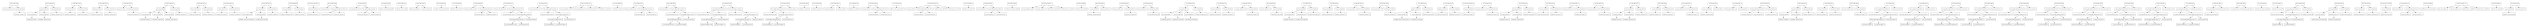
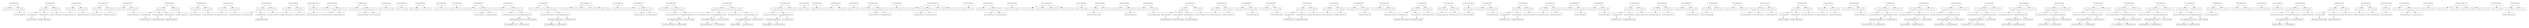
  digraph {
    fontname="EB Garamond"
    node [fontname="EB Garamond" shape=box]
    edge [fontname="EB Garamond"]
    n1 [label=StatementMoveNode]
    n2 [label="ExpressionConstNode: 1"]
    n3 [label=ExpressionTempNode]
    n4 [label="TempNode: auxiliary@3393"]
    n5 [label=StatementMoveNode]
    n6 [label=ExpressionCallNode]
    n7 [label=ExpressionTempNode]
    n8 [label=ExpressionNameNode]
    n9 [label=ExpressionTempNode]
    n10 [label="TempNode: auxiliary@3394"]
    n11 [label="LabelNode: new@2967"]
    n12 [label="TempNode: auxiliary@3393"]
    n13 [label=StatementMoveNode]
    n14 [label=ExpressionTempNode]
    n15 [label=ExpressionTempNode]
    n16 [label="TempNode: auxiliary@3393"]
    n17 [label="TempNode: auxiliary@3375"]
    n18 [label=StatementMoveNode]
    n19 [label=ExpressionTempNode]
    n20 [label=ExpressionTempNode]
    n21 [label="TempNode: auxiliary@3374"]
    n22 [label="TempNode: auxiliary@3395"]
    n23 [label=StatementMoveNode]
    n24 [label="ExpressionConstNode: 10"]
    n25 [label=ExpressionTempNode]
    n26 [label="TempNode: auxiliary@3396"]
    n27 [label=StatementMoveNode]
    n28 [label=ExpressionCallNode]
    n29 [label=ExpressionTempNode]
    n30 [label=ExpressionNameNode]
    n31 [label=ExpressionTempNode]
    n32 [label=ExpressionTempNode]
    n33 [label="TempNode: auxiliary@3397"]
    n34 [label="LabelNode: Start@2966"]
    n35 [label="TempNode: auxiliary@3395"]
    n36 [label="TempNode: auxiliary@3396"]
    n37 [label=StatementMoveNode]
    n38 [label=ExpressionTempNode]
    n39 [label=ExpressionTempNode]
    n40 [label="TempNode: auxiliary@3396"]
    n41 [label="TempNode: auxiliary@3376"]
    n42 [label=StatementMoveNode]
    n43 [label=ExpressionTempNode]
    n44 [label=ExpressionTempNode]
    n45 [label="TempNode: auxiliary@3375"]
    n46 [label="TempNode: auxiliary@3398"]
    n47 [label=StatementMoveNode]
    n48 [label=ExpressionCallNode]
    n49 [label=ExpressionTempNode]
    n50 [label=ExpressionNameNode]
    n51 [label=ExpressionTempNode]
    n52 [label="TempNode: auxiliary@3399"]
-   n53 [label="LabelNode: System.out.println@2968"]
    n54 [label="TempNode: auxiliary@3398"]
    n55 [label=StatementMoveNode]
    n56 [label=ExpressionTempNode]
    n57 [label=ExpressionTempNode]
    n58 [label="TempNode: auxiliary@3398"]
    n59 [label="TempNode: auxiliary@3377"]
    n60 [label=StatementExpressionNode]
    n61 [label=ExpressionTempNode]
    n62 [label="TempNode: auxiliary@3376"]
    n63 [label=StatementMoveNode]
    n64 [label="ExpressionLocalNode: i"]
    n65 [label="ExpressionBinaryOperationNode: 1"]
    n66 [label="ExpressionLocalNode: size"]
    n67 [label="ExpressionConstNode: 1"]
    n68 [label=StatementMoveNode]
    n69 [label="ExpressionLocalNode: aux02"]
    n70 [label="ExpressionBinaryOperationNode: 1"]
    n71 [label="ExpressionConstNode: 0"]
    n72 [label="ExpressionConstNode: 1"]
    n73 [label=StatementJumpNode]
    n74 [label="LabelNode: while_conditional@2980"]
    n75 [label=StatementLabelNode]
    n76 [label="LabelNode: while_true@2981"]
    n77 [label=StatementMoveNode]
    n78 [label="ExpressionLocalNode: j"]
    n79 [label="ExpressionConstNode: 1"]
    n80 [label=StatementJumpNode]
    n81 [label="LabelNode: while_conditional@2977"]
    n82 [label=StatementLabelNode]
    n83 [label="LabelNode: while_true@2978"]
    n84 [label=StatementMoveNode]
    n85 [label="ExpressionLocalNode: aux07"]
    n86 [label="ExpressionBinaryOperationNode: 1"]
    n87 [label="ExpressionLocalNode: j"]
    n88 [label="ExpressionConstNode: 1"]
    n89 [label=StatementMoveNode]
    n90 [label="ExpressionLocalNode: aux04"]
    n91 [label="ExpressionBinaryOperationNode: 0"]
    n92 [label="ExpressionLocalNode: number"]
    n93 [label="ExpressionBinaryOperationNode: 0"]
    n94 [label="ExpressionBinaryOperationNode: 2"]
    n95 [label="ExpressionConstNode: 8"]
    n96 [label="ExpressionLocalNode: aux07"]
    n97 [label="ExpressionConstNode: 8"]
    n98 [label=StatementMoveNode]
    n99 [label="ExpressionLocalNode: aux05"]
    n100 [label="ExpressionBinaryOperationNode: 0"]
    n101 [label="ExpressionLocalNode: number"]
    n102 [label="ExpressionBinaryOperationNode: 0"]
    n103 [label="ExpressionBinaryOperationNode: 2"]
    n104 [label="ExpressionConstNode: 8"]
    n105 [label="ExpressionLocalNode: j"]
    n106 [label="ExpressionConstNode: 8"]
    n107 [label="StatementCJumpNode: 2"]
    n108 [label="ExpressionLocalNode: aux05"]
    n109 [label="ExpressionLocalNode: aux04"]
    n110 [label="LabelNode: if_false@2975"]
    n111 [label="LabelNode: if_true@2974"]
    n112 [label=StatementLabelNode]
    n113 [label="LabelNode: if_true@2974"]
    n114 [label=StatementMoveNode]
    n115 [label="ExpressionLocalNode: aux06"]
    n116 [label="ExpressionBinaryOperationNode: 1"]
    n117 [label="ExpressionLocalNode: j"]
    n118 [label="ExpressionConstNode: 1"]
    n119 [label=StatementMoveNode]
    n120 [label="ExpressionLocalNode: t"]
    n121 [label="ExpressionBinaryOperationNode: 0"]
    n122 [label="ExpressionLocalNode: number"]
    n123 [label="ExpressionBinaryOperationNode: 0"]
    n124 [label="ExpressionBinaryOperationNode: 2"]
    n125 [label="ExpressionConstNode: 8"]
    n126 [label="ExpressionLocalNode: aux06"]
    n127 [label="ExpressionConstNode: 8"]
    n128 [label=StatementMoveNode]
    n129 [label="ExpressionBinaryOperationNode: 0"]
    n130 [label="ExpressionBinaryOperationNode: 0"]
    n131 [label="ExpressionLocalNode: number"]
    n132 [label="ExpressionBinaryOperationNode: 0"]
    n133 [label="ExpressionLocalNode: number"]
    n134 [label="ExpressionBinaryOperationNode: 0"]
    n135 [label="ExpressionBinaryOperationNode: 2"]
    n136 [label="ExpressionConstNode: 8"]
    n137 [label="ExpressionLocalNode: aux06"]
    n138 [label="ExpressionConstNode: 8"]
    n139 [label="ExpressionBinaryOperationNode: 2"]
    n140 [label="ExpressionConstNode: 8"]
    n141 [label="ExpressionLocalNode: j"]
    n142 [label="ExpressionConstNode: 8"]
    n143 [label=StatementMoveNode]
    n144 [label="ExpressionBinaryOperationNode: 0"]
    n145 [label="ExpressionLocalNode: t"]
    n146 [label="ExpressionLocalNode: number"]
    n147 [label="ExpressionBinaryOperationNode: 0"]
    n148 [label="ExpressionBinaryOperationNode: 2"]
    n149 [label="ExpressionConstNode: 8"]
    n150 [label="ExpressionLocalNode: j"]
    n151 [label="ExpressionConstNode: 8"]
    n152 [label=StatementJumpNode]
    n153 [label="LabelNode: if_end@2976"]
    n154 [label=StatementLabelNode]
    n155 [label="LabelNode: if_false@2975"]
    n156 [label=StatementMoveNode]
    n157 [label="ExpressionLocalNode: nt"]
    n158 [label="ExpressionConstNode: 0"]
    n159 [label=StatementLabelNode]
    n160 [label="LabelNode: if_end@2976"]
    n161 [label=StatementMoveNode]
    n162 [label="ExpressionLocalNode: j"]
    n163 [label="ExpressionBinaryOperationNode: 0"]
    n164 [label="ExpressionLocalNode: j"]
    n165 [label="ExpressionConstNode: 1"]
    n166 [label=StatementLabelNode]
    n167 [label="LabelNode: while_conditional@2977"]
    n168 [label="StatementCJumpNode: 2"]
    n169 [label="ExpressionLocalNode: j"]
    n170 [label="ExpressionBinaryOperationNode: 0"]
    n171 [label="LabelNode: while_end@2979"]
    n172 [label="LabelNode: while_true@2978"]
    n173 [label="ExpressionLocalNode: i"]
    n174 [label="ExpressionConstNode: 1"]
    n175 [label=StatementLabelNode]
    n176 [label="LabelNode: while_end@2979"]
    n177 [label=StatementMoveNode]
    n178 [label="ExpressionLocalNode: i"]
    n179 [label="ExpressionBinaryOperationNode: 1"]
    n180 [label="ExpressionLocalNode: i"]
    n181 [label="ExpressionConstNode: 1"]
    n182 [label=StatementLabelNode]
    n183 [label="LabelNode: while_conditional@2980"]
    n184 [label="StatementCJumpNode: 2"]
    n185 [label="ExpressionLocalNode: aux02"]
    n186 [label="ExpressionLocalNode: i"]
    n187 [label="LabelNode: while_end@2982"]
    n188 [label="LabelNode: while_true@2981"]
    n189 [label=StatementLabelNode]
    n190 [label="LabelNode: while_end@2982"]
    n191 [label=StatementMoveNode]
    n192 [label=ExpressionTempNode]
    n193 [label="ExpressionConstNode: 0"]
    n194 [label="TempNode: return@return@48"]
    n195 [label=StatementMoveNode]
    n196 [label="ExpressionLocalNode: this"]
    n197 [label=ExpressionTempNode]
    n198 [label="TempNode: auxiliary@3382"]
    n199 [label=StatementMoveNode]
    n200 [label="ExpressionLocalNode: sz"]
    n201 [label=ExpressionTempNode]
    n202 [label="TempNode: auxiliary@3383"]
    n203 [label=StatementMoveNode]
    n204 [label=ExpressionCallNode]
    n205 [label=ExpressionTempNode]
    n206 [label=ExpressionNameNode]
    n207 [label=ExpressionTempNode]
    n208 [label=ExpressionTempNode]
    n209 [label="TempNode: auxiliary@3384"]
    n210 [label="LabelNode: Init@2969"]
    n211 [label="TempNode: auxiliary@3382"]
    n212 [label="TempNode: auxiliary@3383"]
    n213 [label=StatementMoveNode]
    n214 [label=ExpressionTempNode]
    n215 [label=ExpressionTempNode]
    n216 [label="TempNode: auxiliary@3383"]
    n217 [label="TempNode: auxiliary@3370"]
    n218 [label=StatementMoveNode]
    n219 [label="ExpressionLocalNode: aux01"]
    n220 [label=ExpressionTempNode]
    n221 [label="TempNode: auxiliary@3369"]
    n222 [label=StatementMoveNode]
    n223 [label="ExpressionLocalNode: this"]
    n224 [label=ExpressionTempNode]
    n225 [label="TempNode: auxiliary@3385"]
    n226 [label=StatementMoveNode]
    n227 [label=ExpressionCallNode]
    n228 [label=ExpressionTempNode]
    n229 [label=ExpressionNameNode]
    n230 [label=ExpressionTempNode]
    n231 [label="TempNode: auxiliary@3386"]
    n232 [label="LabelNode: Print@2970"]
    n233 [label="TempNode: auxiliary@3385"]
    n234 [label=StatementMoveNode]
    n235 [label=ExpressionTempNode]
    n236 [label=ExpressionTempNode]
    n237 [label="TempNode: auxiliary@3385"]
    n238 [label="TempNode: auxiliary@3371"]
    n239 [label=StatementMoveNode]
    n240 [label="ExpressionLocalNode: aux01"]
    n241 [label=ExpressionTempNode]
    n242 [label="TempNode: auxiliary@3370"]
    n243 [label=StatementMoveNode]
    n244 [label="ExpressionConstNode: 99999"]
    n245 [label=ExpressionTempNode]
    n246 [label="TempNode: auxiliary@3387"]
    n247 [label=StatementMoveNode]
    n248 [label=ExpressionCallNode]
    n249 [label=ExpressionTempNode]
    n250 [label=ExpressionNameNode]
    n251 [label=ExpressionTempNode]
    n252 [label="TempNode: auxiliary@3388"]
    n253 [label="LabelNode: System.out.println@7971"]
    n254 [label="TempNode: auxiliary@3387"]
    n255 [label=StatementMoveNode]
    n256 [label=ExpressionTempNode]
    n257 [label=ExpressionTempNode]
    n258 [label="TempNode: auxiliary@3387"]
    n259 [label="TempNode: auxiliary@3372"]
    n260 [label=StatementExpressionNode]
    n261 [label=ExpressionTempNode]
    n262 [label="TempNode: auxiliary@3371"]
    n263 [label=StatementMoveNode]
    n264 [label="ExpressionLocalNode: this"]
    n265 [label=ExpressionTempNode]
    n266 [label="TempNode: auxiliary@3389"]
    n267 [label=StatementMoveNode]
    n268 [label=ExpressionCallNode]
    n269 [label=ExpressionTempNode]
    n270 [label=ExpressionNameNode]
    n271 [label=ExpressionTempNode]
    n272 [label="TempNode: auxiliary@3390"]
    n273 [label="LabelNode: Sort@2972"]
    n274 [label="TempNode: auxiliary@3389"]
    n275 [label=StatementMoveNode]
    n276 [label=ExpressionTempNode]
    n277 [label=ExpressionTempNode]
    n278 [label="TempNode: auxiliary@3389"]
    n279 [label="TempNode: auxiliary@3373"]
    n280 [label=StatementMoveNode]
    n281 [label="ExpressionLocalNode: aux01"]
    n282 [label=ExpressionTempNode]
    n283 [label="TempNode: auxiliary@3372"]
    n284 [label=StatementMoveNode]
    n285 [label="ExpressionLocalNode: this"]
    n286 [label=ExpressionTempNode]
    n287 [label="TempNode: auxiliary@3391"]
    n288 [label=StatementMoveNode]
    n289 [label=ExpressionCallNode]
    n290 [label=ExpressionTempNode]
    n291 [label=ExpressionNameNode]
    n292 [label=ExpressionTempNode]
    n293 [label="TempNode: auxiliary@3392"]
    n294 [label="LabelNode: Print@2973"]
    n295 [label="TempNode: auxiliary@3391"]
    n296 [label=StatementMoveNode]
    n297 [label=ExpressionTempNode]
    n298 [label=ExpressionTempNode]
    n299 [label="TempNode: auxiliary@3391"]
    n300 [label="TempNode: auxiliary@3374"]
    n301 [label=StatementMoveNode]
    n302 [label="ExpressionLocalNode: aux01"]
    n303 [label=ExpressionTempNode]
    n304 [label="TempNode: auxiliary@3373"]
    n305 [label=StatementMoveNode]
    n306 [label=ExpressionTempNode]
    n307 [label="ExpressionConstNode: 0"]
    n308 [label="TempNode: return@return@48"]
    n309 [label=StatementMoveNode]
    n310 [label="ExpressionLocalNode: size"]
    n311 [label="ExpressionLocalNode: sz"]
    n312 [label=StatementMoveNode]
    n313 [label="ExpressionBinaryOperationNode: 2"]
    n314 [label=ExpressionTempNode]
    n315 [label="ExpressionLocalNode: sz"]
    n316 [label="ExpressionConstNode: 1"]
    n317 [label="TempNode: auxiliary@3378"]
    n318 [label=StatementMoveNode]
    n319 [label=ExpressionCallNode]
    n320 [label=ExpressionTempNode]
    n321 [label=ExpressionNameNode]
    n322 [label=ExpressionTempNode]
    n323 [label="TempNode: auxiliary@3379"]
    n324 [label="LabelNode: new[]@2987"]
    n325 [label="TempNode: auxiliary@3378"]
    n326 [label=StatementMoveNode]
    n327 [label=ExpressionTempNode]
    n328 [label=ExpressionTempNode]
    n329 [label="TempNode: auxiliary@3378"]
    n330 [label="TempNode: auxiliary@3368"]
    n331 [label=StatementMoveNode]
    n332 [label="ExpressionLocalNode: number"]
    n333 [label=ExpressionTempNode]
    n334 [label="TempNode: auxiliary@3367"]
    n335 [label=StatementMoveNode]
    n336 [label="ExpressionBinaryOperationNode: 0"]
    n337 [label="ExpressionConstNode: 20"]
    n338 [label="ExpressionLocalNode: number"]
    n339 [label="ExpressionBinaryOperationNode: 0"]
    n340 [label="ExpressionBinaryOperationNode: 2"]
    n341 [label="ExpressionConstNode: 8"]
    n342 [label="ExpressionConstNode: 0"]
    n343 [label="ExpressionConstNode: 8"]
    n344 [label=StatementMoveNode]
    n345 [label="ExpressionBinaryOperationNode: 0"]
    n346 [label="ExpressionConstNode: 7"]
    n347 [label="ExpressionLocalNode: number"]
    n348 [label="ExpressionBinaryOperationNode: 0"]
    n349 [label="ExpressionBinaryOperationNode: 2"]
    n350 [label="ExpressionConstNode: 8"]
    n351 [label="ExpressionConstNode: 1"]
    n352 [label="ExpressionConstNode: 8"]
    n353 [label=StatementMoveNode]
    n354 [label="ExpressionBinaryOperationNode: 0"]
    n355 [label="ExpressionConstNode: 12"]
    n356 [label="ExpressionLocalNode: number"]
    n357 [label="ExpressionBinaryOperationNode: 0"]
    n358 [label="ExpressionBinaryOperationNode: 2"]
    n359 [label="ExpressionConstNode: 8"]
    n360 [label="ExpressionConstNode: 2"]
    n361 [label="ExpressionConstNode: 8"]
    n362 [label=StatementMoveNode]
    n363 [label="ExpressionBinaryOperationNode: 0"]
    n364 [label="ExpressionConstNode: 18"]
    n365 [label="ExpressionLocalNode: number"]
    n366 [label="ExpressionBinaryOperationNode: 0"]
    n367 [label="ExpressionBinaryOperationNode: 2"]
    n368 [label="ExpressionConstNode: 8"]
    n369 [label="ExpressionConstNode: 3"]
    n370 [label="ExpressionConstNode: 8"]
    n371 [label=StatementMoveNode]
    n372 [label="ExpressionBinaryOperationNode: 0"]
    n373 [label="ExpressionConstNode: 2"]
    n374 [label="ExpressionLocalNode: number"]
    n375 [label="ExpressionBinaryOperationNode: 0"]
    n376 [label="ExpressionBinaryOperationNode: 2"]
    n377 [label="ExpressionConstNode: 8"]
    n378 [label="ExpressionConstNode: 4"]
    n379 [label="ExpressionConstNode: 8"]
    n380 [label=StatementMoveNode]
    n381 [label="ExpressionBinaryOperationNode: 0"]
    n382 [label="ExpressionConstNode: 11"]
    n383 [label="ExpressionLocalNode: number"]
    n384 [label="ExpressionBinaryOperationNode: 0"]
    n385 [label="ExpressionBinaryOperationNode: 2"]
    n386 [label="ExpressionConstNode: 8"]
    n387 [label="ExpressionConstNode: 5"]
    n388 [label="ExpressionConstNode: 8"]
    n389 [label=StatementMoveNode]
    n390 [label="ExpressionBinaryOperationNode: 0"]
    n391 [label="ExpressionConstNode: 6"]
    n392 [label="ExpressionLocalNode: number"]
    n393 [label="ExpressionBinaryOperationNode: 0"]
    n394 [label="ExpressionBinaryOperationNode: 2"]
    n395 [label="ExpressionConstNode: 8"]
    n396 [label="ExpressionConstNode: 6"]
    n397 [label="ExpressionConstNode: 8"]
    n398 [label=StatementMoveNode]
    n399 [label="ExpressionBinaryOperationNode: 0"]
    n400 [label="ExpressionConstNode: 9"]
    n401 [label="ExpressionLocalNode: number"]
    n402 [label="ExpressionBinaryOperationNode: 0"]
    n403 [label="ExpressionBinaryOperationNode: 2"]
    n404 [label="ExpressionConstNode: 8"]
    n405 [label="ExpressionConstNode: 7"]
    n406 [label="ExpressionConstNode: 8"]
    n407 [label=StatementMoveNode]
    n408 [label="ExpressionBinaryOperationNode: 0"]
    n409 [label="ExpressionConstNode: 19"]
    n410 [label="ExpressionLocalNode: number"]
    n411 [label="ExpressionBinaryOperationNode: 0"]
    n412 [label="ExpressionBinaryOperationNode: 2"]
    n413 [label="ExpressionConstNode: 8"]
    n414 [label="ExpressionConstNode: 8"]
    n415 [label="ExpressionConstNode: 8"]
    n416 [label=StatementMoveNode]
    n417 [label="ExpressionBinaryOperationNode: 0"]
    n418 [label="ExpressionConstNode: 5"]
    n419 [label="ExpressionLocalNode: number"]
    n420 [label="ExpressionBinaryOperationNode: 0"]
    n421 [label="ExpressionBinaryOperationNode: 2"]
    n422 [label="ExpressionConstNode: 8"]
    n423 [label="ExpressionConstNode: 9"]
    n424 [label="ExpressionConstNode: 8"]
    n425 [label=StatementMoveNode]
    n426 [label=ExpressionTempNode]
    n427 [label="ExpressionConstNode: 0"]
    n428 [label="TempNode: return@return@48"]
    n429 [label=StatementMoveNode]
    n430 [label="ExpressionLocalNode: j"]
    n431 [label="ExpressionConstNode: 0"]
    n432 [label=StatementJumpNode]
    n433 [label="LabelNode: while_conditional@2984"]
    n434 [label=StatementLabelNode]
    n435 [label="LabelNode: while_true@2985"]
    n436 [label=StatementMoveNode]
    n437 [label="ExpressionBinaryOperationNode: 0"]
    n438 [label=ExpressionTempNode]
    n439 [label="ExpressionLocalNode: number"]
    n440 [label="ExpressionBinaryOperationNode: 0"]
    n441 [label="TempNode: auxiliary@3380"]
    n442 [label="ExpressionBinaryOperationNode: 2"]
    n443 [label="ExpressionConstNode: 8"]
    n444 [label="ExpressionLocalNode: j"]
    n445 [label="ExpressionConstNode: 8"]
    n446 [label=StatementMoveNode]
    n447 [label=ExpressionCallNode]
    n448 [label=ExpressionTempNode]
    n449 [label=ExpressionNameNode]
    n450 [label=ExpressionTempNode]
    n451 [label="TempNode: auxiliary@3381"]
    n452 [label="LabelNode: System.out.println@2983"]
    n453 [label="TempNode: auxiliary@3380"]
    n454 [label=StatementMoveNode]
    n455 [label=ExpressionTempNode]
    n456 [label=ExpressionTempNode]
    n457 [label="TempNode: auxiliary@3380"]
    n458 [label="TempNode: auxiliary@3369"]
    n459 [label=StatementExpressionNode]
    n460 [label=ExpressionTempNode]
    n461 [label="TempNode: auxiliary@3368"]
    n462 [label=StatementMoveNode]
    n463 [label="ExpressionLocalNode: j"]
    n464 [label="ExpressionBinaryOperationNode: 0"]
    n465 [label="ExpressionLocalNode: j"]
    n466 [label="ExpressionConstNode: 1"]
    n467 [label=StatementLabelNode]
    n468 [label="LabelNode: while_conditional@2984"]
    n469 [label="StatementCJumpNode: 2"]
    n470 [label="ExpressionLocalNode: j"]
    n471 [label="ExpressionLocalNode: size"]
    n472 [label="LabelNode: while_end@2986"]
    n473 [label="LabelNode: while_true@2985"]
    n474 [label=StatementLabelNode]
    n475 [label="LabelNode: while_end@2986"]
    n476 [label=StatementMoveNode]
    n477 [label=ExpressionTempNode]
    n478 [label="ExpressionConstNode: 0"]
    n479 [label="TempNode: return@return@48"]
    n1 -> n2
    n1 -> n3
    n3 -> n4
    n5 -> n6
    n5 -> n7
    n6 -> n8
    n6 -> n9
    n7 -> n10
    n8 -> n11
    n9 -> n12
    n13 -> n14
    n13 -> n15
    n14 -> n16
    n15 -> n17
    n18 -> n19
    n18 -> n20
    n19 -> n21
    n20 -> n22
    n23 -> n24
    n23 -> n25
    n25 -> n26
    n27 -> n28
    n27 -> n29
    n28 -> n30
    n28 -> n31
    n28 -> n32
    n29 -> n33
    n30 -> n34
    n31 -> n35
    n32 -> n36
    n37 -> n38
    n37 -> n39
    n38 -> n40
    n39 -> n41
    n42 -> n43
    n42 -> n44
    n43 -> n45
    n44 -> n46
    n47 -> n48
    n47 -> n49
    n48 -> n50
    n48 -> n51
    n49 -> n52
-   n50 -> n53
    n51 -> n54
    n55 -> n56
    n55 -> n57
    n56 -> n58
    n57 -> n59
    n60 -> n61
    n61 -> n62
    n63 -> n64
    n63 -> n65
    n65 -> n66
    n65 -> n67
    n68 -> n69
    n68 -> n70
    n70 -> n71
    n70 -> n72
    n73 -> n74
    n75 -> n76
    n77 -> n78
    n77 -> n79
    n80 -> n81
    n82 -> n83
    n84 -> n85
    n84 -> n86
    n86 -> n87
    n86 -> n88
    n89 -> n90
    n89 -> n91
    n91 -> n92
    n91 -> n93
    n93 -> n94
    n93 -> n95
    n94 -> n96
    n94 -> n97
    n98 -> n99
    n98 -> n100
    n100 -> n101
    n100 -> n102
    n102 -> n103
    n102 -> n104
    n103 -> n105
    n103 -> n106
    n107 -> n108
    n107 -> n109
    n107 -> n110
    n107 -> n111
    n112 -> n113
    n114 -> n115
    n114 -> n116
    n116 -> n117
    n116 -> n118
    n119 -> n120
    n119 -> n121
    n121 -> n122
    n121 -> n123
    n123 -> n124
    n123 -> n125
    n124 -> n126
    n124 -> n127
    n128 -> n129
    n128 -> n130
    n129 -> n131
    n129 -> n132
    n130 -> n133
    n130 -> n134
    n132 -> n135
    n132 -> n136
    n134 -> n139
    n134 -> n140
    n135 -> n137
    n135 -> n138
    n139 -> n141
    n139 -> n142
    n143 -> n144
    n143 -> n145
    n144 -> n146
    n144 -> n147
    n147 -> n148
    n147 -> n149
    n148 -> n150
    n148 -> n151
    n152 -> n153
    n154 -> n155
    n156 -> n157
    n156 -> n158
    n159 -> n160
    n161 -> n162
    n161 -> n163
    n163 -> n164
    n163 -> n165
    n166 -> n167
    n168 -> n169
    n168 -> n170
    n168 -> n171
    n168 -> n172
    n170 -> n173
    n170 -> n174
    n175 -> n176
    n177 -> n178
    n177 -> n179
    n179 -> n180
    n179 -> n181
    n182 -> n183
    n184 -> n185
    n184 -> n186
    n184 -> n187
    n184 -> n188
    n189 -> n190
    n191 -> n192
    n191 -> n193
    n192 -> n194
    n195 -> n196
    n195 -> n197
    n197 -> n198
    n199 -> n200
    n199 -> n201
    n201 -> n202
    n203 -> n204
    n203 -> n205
    n204 -> n206
    n204 -> n207
    n204 -> n208
    n205 -> n209
    n206 -> n210
    n207 -> n211
    n208 -> n212
    n213 -> n214
    n213 -> n215
    n214 -> n216
    n215 -> n217
    n218 -> n219
    n218 -> n220
    n220 -> n221
    n222 -> n223
    n222 -> n224
    n224 -> n225
    n226 -> n227
    n226 -> n228
    n227 -> n229
    n227 -> n230
    n228 -> n231
    n229 -> n232
    n230 -> n233
    n234 -> n235
    n234 -> n236
    n235 -> n237
    n236 -> n238
    n239 -> n240
    n239 -> n241
    n241 -> n242
    n243 -> n244
    n243 -> n245
    n245 -> n246
    n247 -> n248
    n247 -> n249
    n248 -> n250
    n248 -> n251
    n249 -> n252
    n250 -> n253
    n251 -> n254
    n255 -> n256
    n255 -> n257
    n256 -> n258
    n257 -> n259
    n260 -> n261
    n261 -> n262
    n263 -> n264
    n263 -> n265
    n265 -> n266
    n267 -> n268
    n267 -> n269
    n268 -> n270
    n268 -> n271
    n269 -> n272
    n270 -> n273
    n271 -> n274
    n275 -> n276
    n275 -> n277
    n276 -> n278
    n277 -> n279
    n280 -> n281
    n280 -> n282
    n282 -> n283
    n284 -> n285
    n284 -> n286
    n286 -> n287
    n288 -> n289
    n288 -> n290
    n289 -> n291
    n289 -> n292
    n290 -> n293
    n291 -> n294
    n292 -> n295
    n296 -> n297
    n296 -> n298
    n297 -> n299
    n298 -> n300
    n301 -> n302
    n301 -> n303
    n303 -> n304
    n305 -> n306
    n305 -> n307
    n306 -> n308
    n309 -> n310
    n309 -> n311
    n312 -> n313
    n312 -> n314
    n313 -> n315
    n313 -> n316
    n314 -> n317
    n318 -> n319
    n318 -> n320
    n319 -> n321
    n319 -> n322
    n320 -> n323
    n321 -> n324
    n322 -> n325
    n326 -> n327
    n326 -> n328
    n327 -> n329
    n328 -> n330
    n331 -> n332
    n331 -> n333
    n333 -> n334
    n335 -> n336
    n335 -> n337
    n336 -> n338
    n336 -> n339
    n339 -> n340
    n339 -> n341
    n340 -> n342
    n340 -> n343
    n344 -> n345
    n344 -> n346
    n345 -> n347
    n345 -> n348
    n348 -> n349
    n348 -> n350
    n349 -> n351
    n349 -> n352
    n353 -> n354
    n353 -> n355
    n354 -> n356
    n354 -> n357
    n357 -> n358
    n357 -> n359
    n358 -> n360
    n358 -> n361
    n362 -> n363
    n362 -> n364
    n363 -> n365
    n363 -> n366
    n366 -> n367
    n366 -> n368
    n367 -> n369
    n367 -> n370
    n371 -> n372
    n371 -> n373
    n372 -> n374
    n372 -> n375
    n375 -> n376
    n375 -> n377
    n376 -> n378
    n376 -> n379
    n380 -> n381
    n380 -> n382
    n381 -> n383
    n381 -> n384
    n384 -> n385
    n384 -> n386
    n385 -> n387
    n385 -> n388
    n389 -> n390
    n389 -> n391
    n390 -> n392
    n390 -> n393
    n393 -> n394
    n393 -> n395
    n394 -> n396
    n394 -> n397
    n398 -> n399
    n398 -> n400
    n399 -> n401
    n399 -> n402
    n402 -> n403
    n402 -> n404
    n403 -> n405
    n403 -> n406
    n407 -> n408
    n407 -> n409
    n408 -> n410
    n408 -> n411
    n411 -> n412
    n411 -> n413
    n412 -> n414
    n412 -> n415
    n416 -> n417
    n416 -> n418
    n417 -> n419
    n417 -> n420
    n420 -> n421
    n420 -> n422
    n421 -> n423
    n421 -> n424
    n425 -> n426
    n425 -> n427
    n426 -> n428
    n429 -> n430
    n429 -> n431
    n432 -> n433
    n434 -> n435
    n436 -> n437
    n436 -> n438
    n437 -> n439
    n437 -> n440
    n438 -> n441
    n440 -> n442
    n440 -> n443
    n442 -> n444
    n442 -> n445
    n446 -> n447
    n446 -> n448
    n447 -> n449
    n447 -> n450
    n448 -> n451
    n449 -> n452
    n450 -> n453
    n454 -> n455
    n454 -> n456
    n455 -> n457
    n456 -> n458
    n459 -> n460
    n460 -> n461
    n462 -> n463
    n462 -> n464
    n464 -> n465
    n464 -> n466
    n467 -> n468
    n469 -> n470
    n469 -> n471
    n469 -> n472
    n469 -> n473
    n474 -> n475
    n476 -> n477
    n476 -> n478
    n477 -> n479
  }
